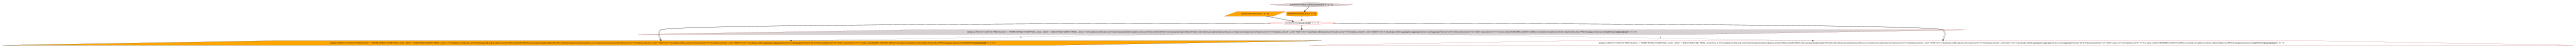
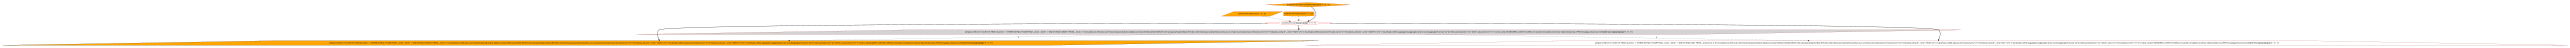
  digraph {
    fontname=Inter
    node [color=brown fillcolor=orange fontname=Inter shape=parallelogram style=filled]
    edge [fontname=Inter style=bold]
    n1 [label="testFilterOnTimeExtract['0', '1', '0']" shape=cylinder]
    n2 [color=red fillcolor=white label="cannotVectorize()@@@3@@@['1', '1', '1']" shape=diamond]
    n3 [fillcolor=lightgrey label="testQuery(\"SELECT COUNT(*) FROM druid.foo\" + \"WHERE EXTRACT(YEAR FROM __time) = 2000\" + \"AND EXTRACT(MONTH FROM __time) = 1\",ImmutableList.of(Druids.newTimeseriesQueryBuilder().dataSource(CalciteTests.DATASOURCE1).intervals(querySegmentSpec(Filtration.eternity())).granularity(Granularities.ALL).virtualColumns(expressionVirtualColumn(\"v0\",\"timestamp_extract(\"__time\",'YEAR','UTC')\",ValueType.LONG),expressionVirtualColumn(\"v1\",\"timestamp_extract(\"__time\",'MONTH','UTC')\",ValueType.LONG)).aggregators(aggregators(new CountAggregatorFactory(\"a0\"))).filters(and(selector(\"v0\",\"2000\",null),selector(\"v1\",\"1\",null))).context(TIMESERIES_CONTEXT_DEFAULT).build()),ImmutableList.of(new Object((((edu.fdu.CPPDG.tinypdg.pe.ExpressionInfo@9414ab))@@@4@@@['1', '0', '0']"]
    n4 [color=black label="testQuery(\"SELECT COUNT(*) FROM druid.foo\" + \"WHERE EXTRACT(YEAR FROM __time) = 2000\" + \"AND EXTRACT(MONTH FROM __time) = 1\",ImmutableList.of(Druids.newTimeseriesQueryBuilder().dataSource(CalciteTests.DATASOURCE1).intervals(querySegmentSpec(Filtration.eternity())).granularity(Granularities.ALL).virtualColumns(expressionVirtualColumn(\"v0\",\"timestamp_extract(\"__time\",'YEAR','UTC')\",ValueType.LONG),expressionVirtualColumn(\"v1\",\"timestamp_extract(\"__time\",'MONTH','UTC')\",ValueType.LONG)).aggregators(aggregators(new CountAggregatorFactory(\"a0\"))).filters(and(selector(\"v0\",\"2000\",null),selector(\"v1\",\"1\",null))).context(QUERY_CONTEXT_DEFAULT).build()),ImmutableList.of(new Object((((edu.fdu.CPPDG.tinypdg.pe.ExpressionInfo@941502))@@@4@@@['0', '1', '0']"]
    n5 [fillcolor=white label="testQuery(\"SELECT COUNT(*) FROM druid.foo\" + \"WHERE EXTRACT(YEAR FROM __time) = 2000\" + \"AND EXTRACT(DAY FROM __time) IN (2, 3, 5)\",ImmutableList.of(Druids.newTimeseriesQueryBuilder().dataSource(CalciteTests.DATASOURCE1).intervals(querySegmentSpec(Filtration.eternity())).granularity(Granularities.ALL).virtualColumns(expressionVirtualColumn(\"v0\",\"timestamp_extract(\"__time\",'YEAR','UTC')\",ValueType.LONG),expressionVirtualColumn(\"v1\",\"timestamp_extract(\"__time\",'DAY','UTC')\",ValueType.LONG)).aggregators(aggregators(new CountAggregatorFactory(\"a0\"))).filters(and(selector(\"v0\",\"2000\",null),in(\"v1\",ImmutableList.of(\"2\",\"3\",\"5\"),null))).context(TIMESERIES_CONTEXT_DEFAULT).build()),ImmutableList.of(new Object((((edu.fdu.CPPDG.tinypdg.pe.ExpressionInfo@94155e))@@@4@@@['0', '0', '1']" shape=trapezium]
    n6 [label="testFilterOnTimeExtract['1', '0', '0']"]
-   n7 [fillcolor=lightgrey label="testFilterOnTimeExtractWithMultipleDays['0', '0', '1']" shape=diamond]
+   n7 [label="testFilterOnTimeExtractWithMultipleDays['0', '0', '1']" shape=diamond]
    n1 -> n2 [style=dashed]
    n2 -> n3
    n2 -> n4
    n2 -> n5
    n3 -> n4 [label=0 style=dashed]
    n3 -> n5 [label=0 style=dashed]
-   n6 -> n2
-   n7 -> n1
+   n6 -> n2 [style=dashed]
+   n7 -> n2
  }
